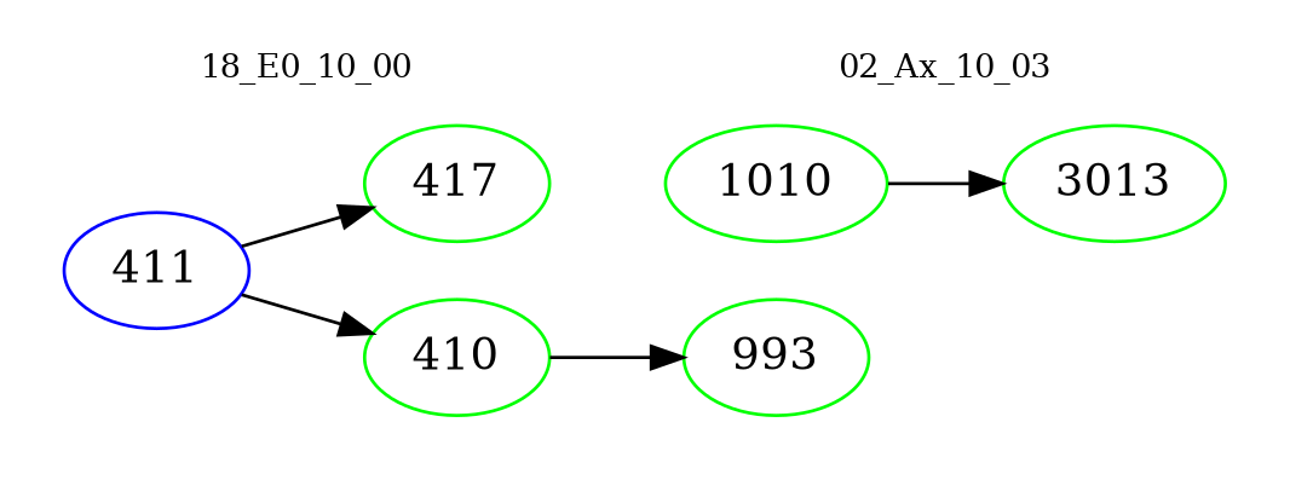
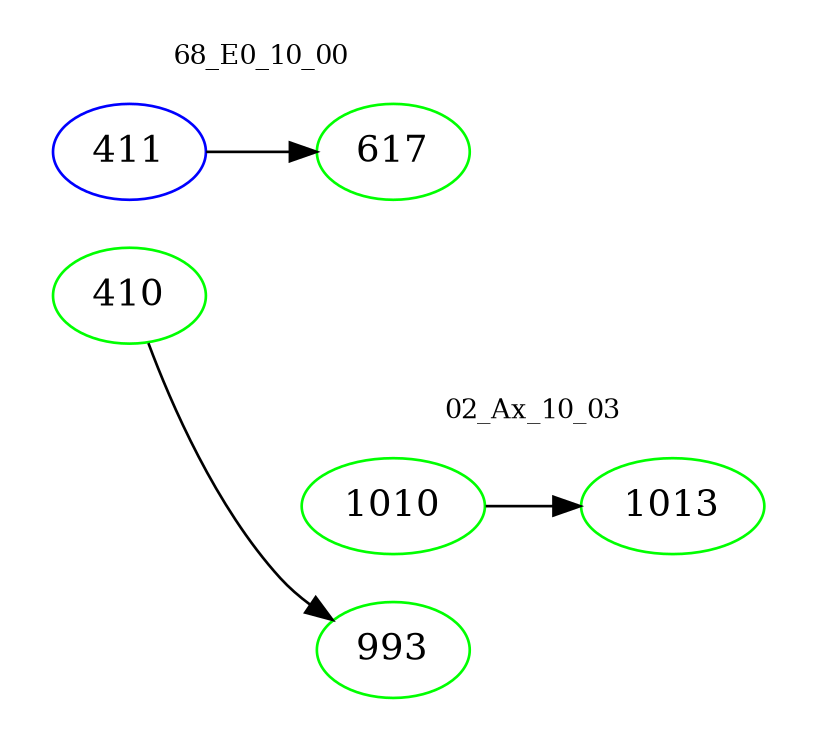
  digraph {
    rankdir=LR
    node [color=green]
    edge [color=black]
    n1 [label=1010]
    n2 [label=993]
-   n3 [label=3013]
+   n3 [label=1013]
    n4 [color=blue label=411]
    n5 [label=410]
-   n6 [label=417]
+   n6 [label=617]
    subgraph cluster_1 {
      color=white
      fontsize=10
      label="02_Ax_10_03"
      n1
      n2
      n3
    }
    subgraph cluster_2 {
      color=white
      fontsize=10
-     label="18_E0_10_00"
+     label="68_E0_10_00"
      n4
      n5
      n6
    }
    n1 -> n3
-   n4 -> n5
    n4 -> n6
    n5 -> n2
  }
